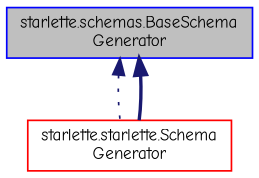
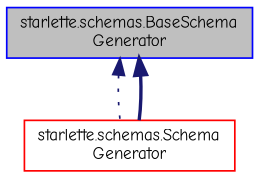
  digraph {
    fontname="Comic Neue"
    node [fontname="Comic Neue" fontsize=10 shape=record style=filled]
    edge [color=midnightblue dir=back fontname="Comic Neue" fontsize=10 labelfontname=Helvetica labelfontsize=10]
    n1 [color=blue fillcolor=grey75 fontcolor=black height=0.2 label="starlette.schemas.BaseSchema\lGenerator" width=0.4]
-   n2 [color=red fillcolor=white height=0.2 label="starlette.starlette.Schema\lGenerator" width=0.4]
+   n2 [color=red fillcolor=white height=0.2 label="starlette.schemas.Schema\lGenerator" width=0.4]
    n1 -> n2 [style=dotted]
    n1 -> n2 [style=bold]
  }
